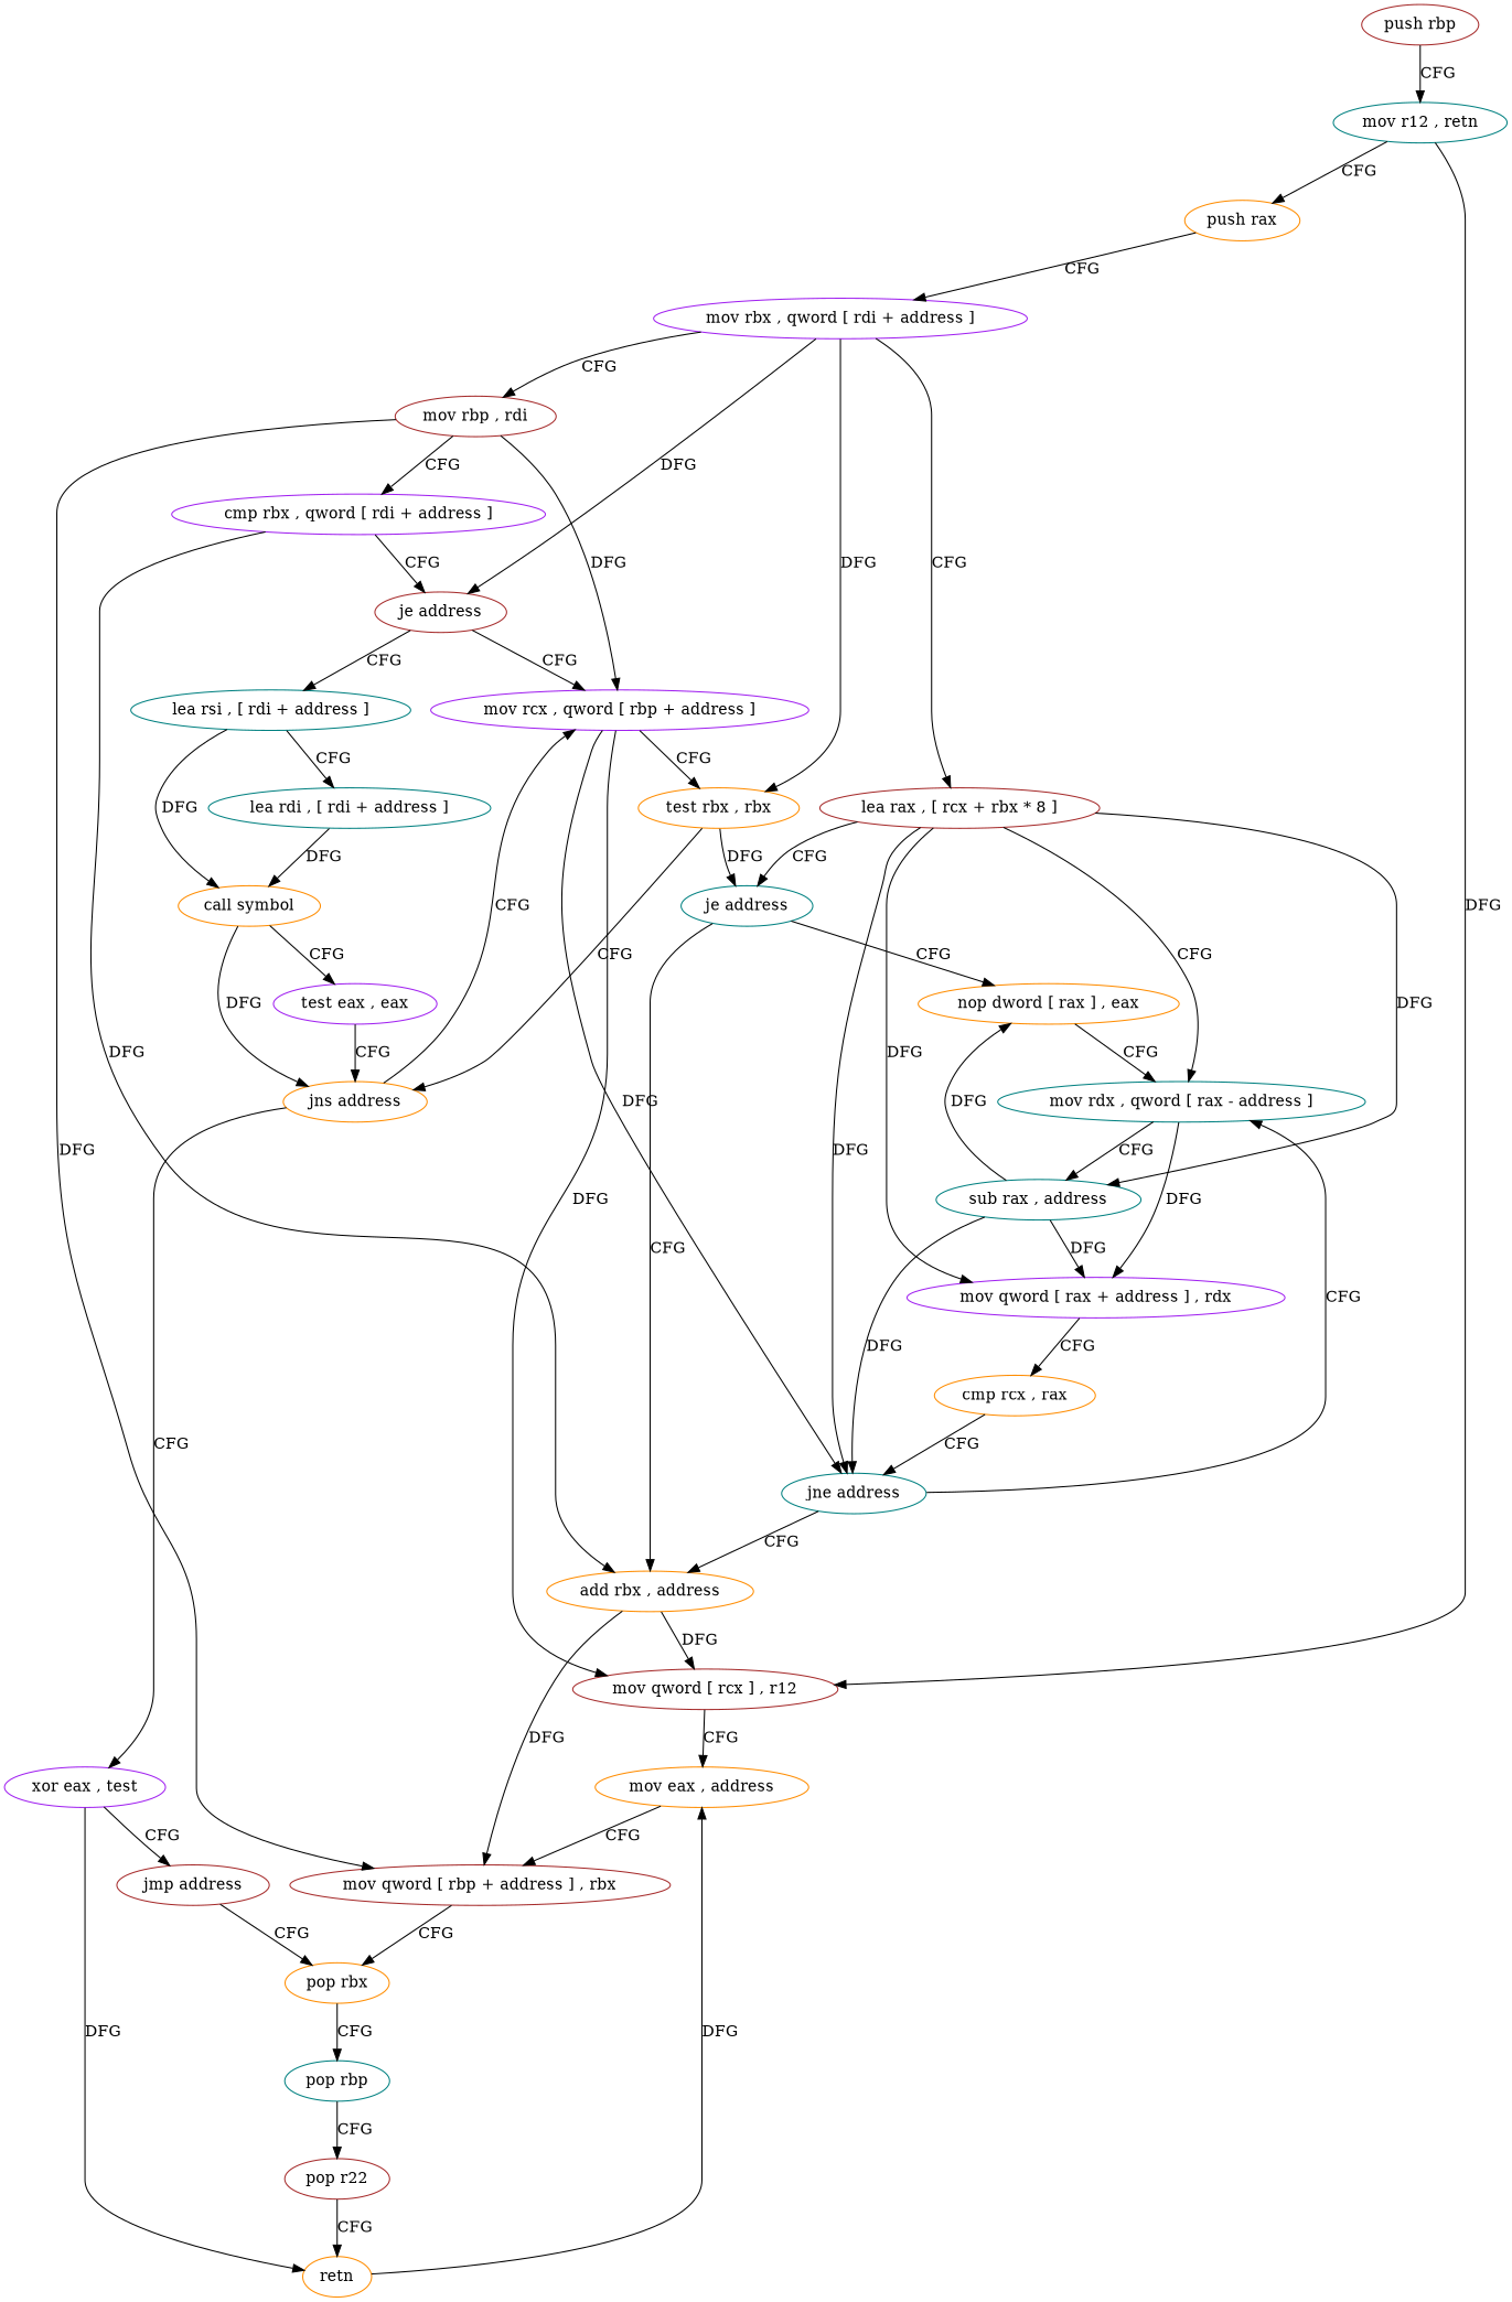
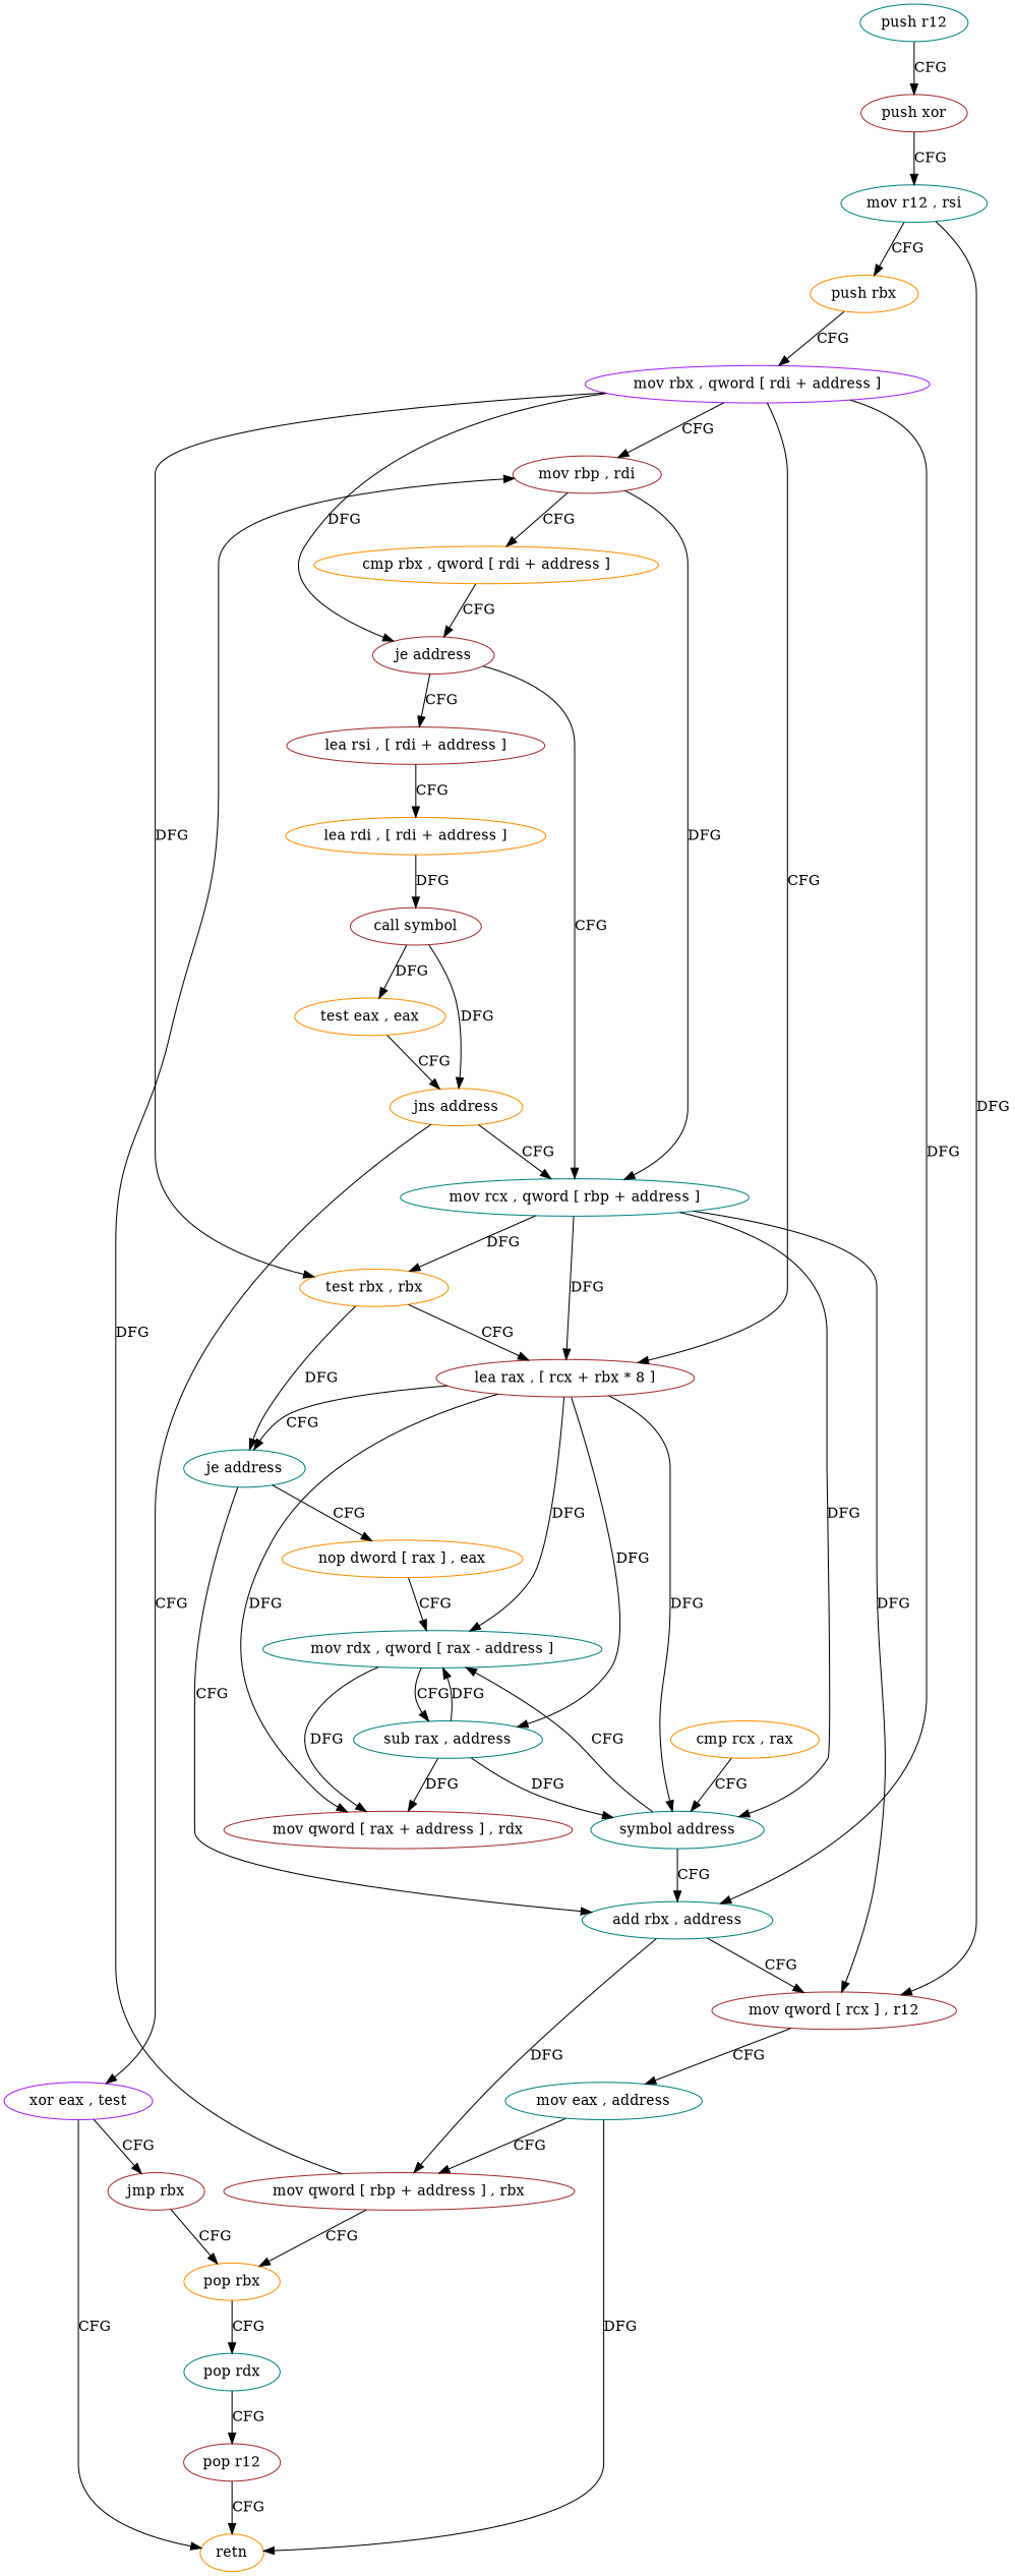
  digraph {
    node [color=teal]
-   n2 [color=brown label="push rbp"]
-   n3 [label="mov r12 , retn"]
-   n4 [color=darkorange label="push rax"]
+   n1 [label="push r12"]
+   n2 [color=brown label="push xor"]
+   n3 [label="mov r12 , rsi"]
+   n4 [color=darkorange label="push rbx"]
    n5 [color=brown label="mov qword [ rcx ] , r12"]
    n6 [color=purple label="mov rbx , qword [ rdi + address ]"]
-   n7 [color=darkorange label="mov eax , address"]
+   n7 [label="mov eax , address"]
    n8 [color=brown label="mov rbp , rdi"]
    n9 [color=brown label="je address"]
    n10 [color=darkorange label="test rbx , rbx"]
    n11 [color=brown label="lea rax , [ rcx + rbx * 8 ]"]
-   n12 [color=darkorange label="add rbx , address"]
-   n13 [color=purple label="cmp rbx , qword [ rdi + address ]"]
-   n14 [color=purple label="mov rcx , qword [ rbp + address ]"]
+   n12 [label="add rbx , address"]
+   n13 [color=darkorange label="cmp rbx , qword [ rdi + address ]"]
+   n14 [label="mov rcx , qword [ rbp + address ]"]
    n15 [color=brown label="mov qword [ rbp + address ] , rbx"]
-   n16 [label="lea rsi , [ rdi + address ]"]
+   n16 [color=brown label="lea rsi , [ rdi + address ]"]
    n17 [label="je address"]
-   n18 [label="jne address"]
+   n18 [label="symbol address"]
    n19 [label="mov rdx , qword [ rax - address ]"]
    n20 [label="sub rax , address"]
-   n21 [color=purple label="mov qword [ rax + address ] , rdx"]
+   n21 [color=brown label="mov qword [ rax + address ] , rdx"]
    n22 [color=darkorange label="pop rbx"]
-   n23 [label="lea rdi , [ rdi + address ]"]
-   n24 [color=darkorange label="call symbol"]
-   n25 [color=purple label="test eax , eax"]
+   n23 [color=darkorange label="lea rdi , [ rdi + address ]"]
+   n24 [color=brown label="call symbol"]
+   n25 [color=darkorange label="test eax , eax"]
    n26 [color=darkorange label="jns address"]
    n27 [color=purple label="xor eax , test"]
-   n28 [color=brown label="jmp address"]
+   n28 [color=brown label="jmp rbx"]
    n29 [color=darkorange label=retn]
    n30 [color=darkorange label="nop dword [ rax ] , eax"]
    n31 [color=darkorange label="cmp rcx , rax"]
-   n32 [label="pop rbp"]
-   n33 [color=brown label="pop r22"]
+   n32 [label="pop rdx"]
+   n33 [color=brown label="pop r12"]
+   n1 -> n2 [label=CFG]
    n2 -> n3 [label=CFG]
    n3 -> n4 [label=CFG]
    n3 -> n5 [label=DFG]
    n4 -> n6 [label=CFG]
    n5 -> n7 [label=CFG]
    n6 -> n8 [label=CFG]
    n6 -> n9 [label=DFG]
    n6 -> n10 [label=DFG]
    n6 -> n11 [label=CFG]
-   n13 -> n12 [label=DFG]
+   n6 -> n12 [label=DFG]
    n7 -> n15 [label=CFG]
-   n29 -> n7 [label=DFG]
+   n7 -> n29 [label=DFG]
    n8 -> n13 [label=CFG]
    n8 -> n14 [label=DFG]
-   n8 -> n15 [label=DFG]
+   n15 -> n8 [label=DFG]
    n9 -> n14 [label=CFG]
    n9 -> n16 [label=CFG]
-   n10 -> n26 [label=CFG]
+   n10 -> n11 [label=CFG]
    n10 -> n17 [label=DFG]
    n11 -> n17 [label=CFG]
    n11 -> n18 [label=DFG]
-   n11 -> n19 [label=CFG]
+   n11 -> n19 [label=DFG]
    n11 -> n20 [label=DFG]
    n11 -> n21 [label=DFG]
-   n12 -> n5 [label=DFG]
+   n12 -> n5 [label=CFG]
    n12 -> n15 [label=DFG]
    n13 -> n9 [label=CFG]
    n14 -> n5 [label=DFG]
-   n14 -> n10 [label=CFG]
+   n14 -> n10 [label=DFG]
+   n14 -> n11 [label=DFG]
    n14 -> n18 [label=DFG]
    n15 -> n22 [label=CFG]
    n16 -> n23 [label=CFG]
-   n16 -> n24 [label=DFG]
    n17 -> n12 [label=CFG]
    n17 -> n30 [label=CFG]
    n18 -> n12 [label=CFG]
    n18 -> n19 [label=CFG]
    n19 -> n20 [label=CFG]
    n19 -> n21 [label=DFG]
    n20 -> n18 [label=DFG]
-   n20 -> n30 [label=DFG]
+   n20 -> n19 [label=DFG]
    n20 -> n21 [label=DFG]
-   n21 -> n31 [label=CFG]
    n22 -> n32 [label=CFG]
    n23 -> n24 [label=DFG]
-   n24 -> n25 [label=CFG]
+   n24 -> n25 [label=DFG]
    n24 -> n26 [label=DFG]
    n25 -> n26 [label=CFG]
    n26 -> n14 [label=CFG]
    n26 -> n27 [label=CFG]
    n27 -> n28 [label=CFG]
-   n27 -> n29 [label=DFG]
+   n27 -> n29 [label=CFG]
    n28 -> n22 [label=CFG]
    n30 -> n19 [label=CFG]
    n31 -> n18 [label=CFG]
    n32 -> n33 [label=CFG]
    n33 -> n29 [label=CFG]
  }
